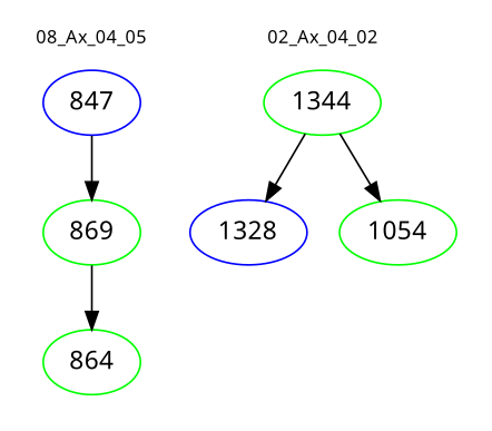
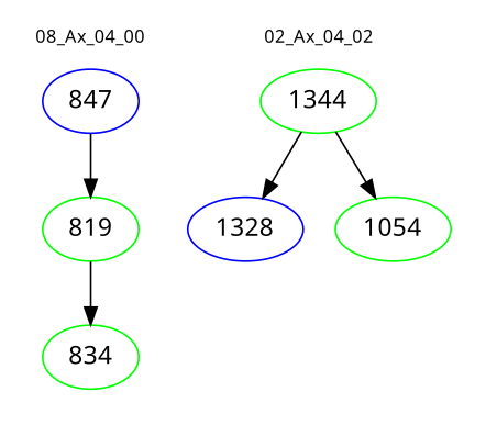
  digraph {
    fontname="Noto Sans"
    node [color=green fontname="Noto Sans"]
    edge [color=black fontname="Noto Sans"]
-   n1 [label=869]
+   n1 [label=819]
    n2 [color=blue label=847]
-   n3 [label=864]
+   n3 [label=834]
    n4 [label=1344]
    n5 [color=blue label=1328]
    n6 [label=1054]
    subgraph cluster_1 {
      color=white
      fontsize=10
-     label="08_Ax_04_05"
+     label="08_Ax_04_00"
      n1
      n2
      n3
    }
    subgraph cluster_2 {
      color=white
      fontsize=10
      label="02_Ax_04_02"
      n4
      n5
      n6
    }
    n1 -> n3
    n2 -> n1
    n4 -> n5
    n4 -> n6
  }
